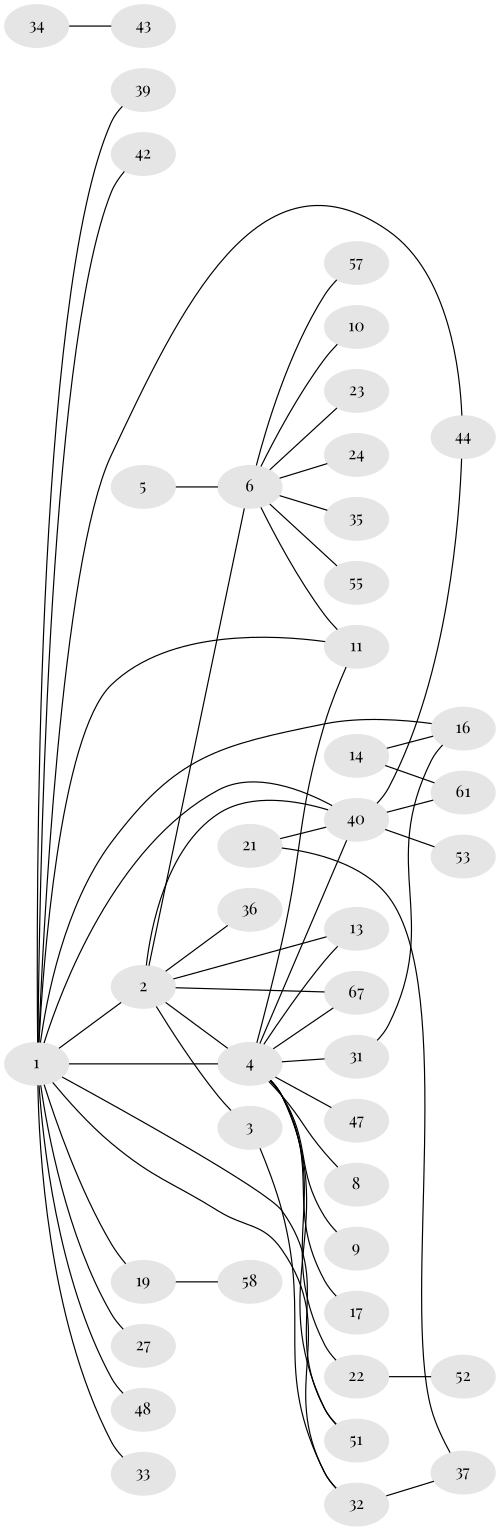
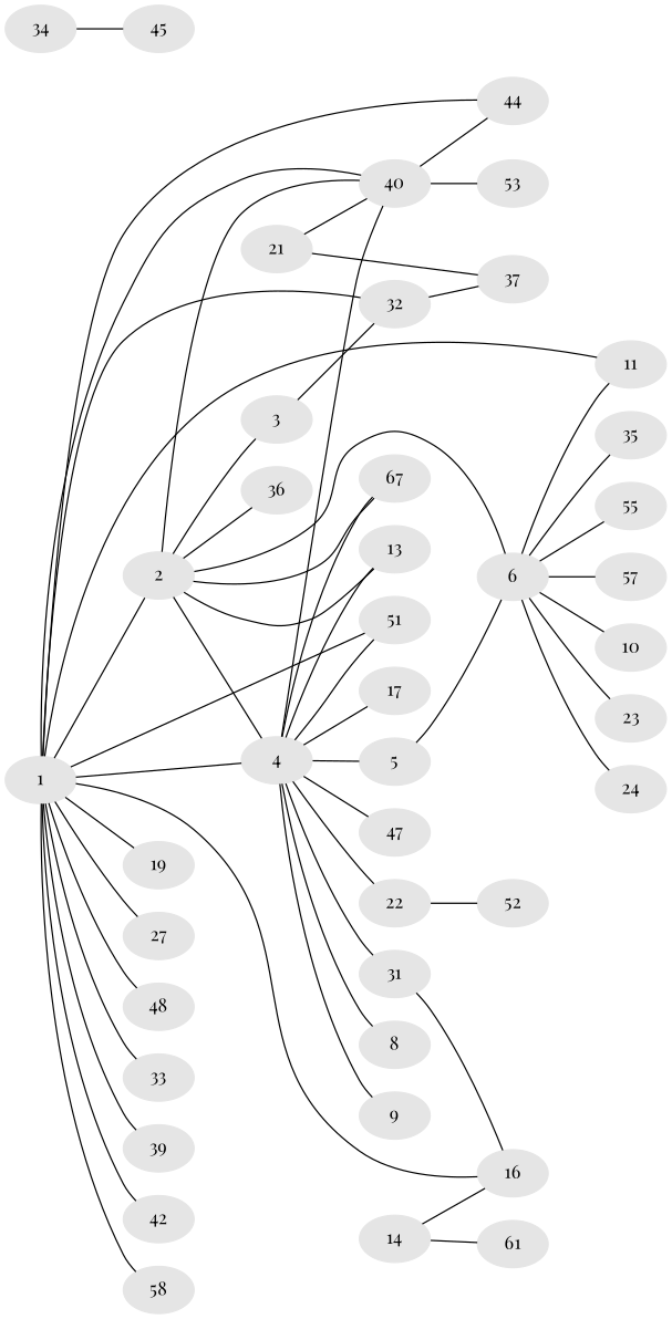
  graph {
    fontname="Playfair Display"
    rankdir=LR
    node [color=gray90 fontname="Playfair Display" style=filled]
    edge [fontname="Playfair Display"]
    1 [super="+26"]
    2 [super="+45"]
    4 [super="+7"]
    11 [super="+15"]
    16
    19
    27
    n8 [label=48]
    32 [super="+56"]
    33
    39
    40 [super="+50"]
    42
    44
    51
    58
    3
    6 [super="+41"]
    13 [super="+48"]
    36 [super="+59"]
    n21 [label=67]
    5 [super="+12"]
    8 [super="+25"]
    9 [super="+54"]
    17
    22 [super="+30"]
    31
    47
    14 [super="+49"]
    61
    37
    53
    10
    23 [super="+29"]
    24
    35
    55
    57
-   43 [super="+46"]
+   43 [super="+46" label=45]
    34
    52
    21
    1 -- 2
    1 -- 4 [weight=2]
    1 -- 11
    1 -- 16
    1 -- 19
    1 -- 27
    1 -- n8
    1 -- 32
    1 -- 33
    1 -- 39
    1 -- 40
    1 -- 42
    1 -- 44
    1 -- 51
-   19 -- 58
+   1 -- 58
    2 -- 4
    2 -- 40
    2 -- 3
    2 -- 6
    2 -- 13
    2 -- 36
    2 -- n21
    4 -- 40
    4 -- 51
    4 -- 13
    4 -- n21
-   4 -- 11 [weight=2]
+   4 -- 5 [weight=2]
    4 -- 8
    4 -- 9
    4 -- 17
    4 -- 22
    4 -- 31
    4 -- 47
    32 -- 37
    40 -- 44
-   40 -- 61
    40 -- 53
    3 -- 32
    6 -- 11
    6 -- 10
    6 -- 23
    6 -- 24
    6 -- 35
    6 -- 55
    6 -- 57
    5 -- 6
    22 -- 52
    31 -- 16
    14 -- 16
    14 -- 61
    34 -- 43
    21 -- 40
    21 -- 37
  }
